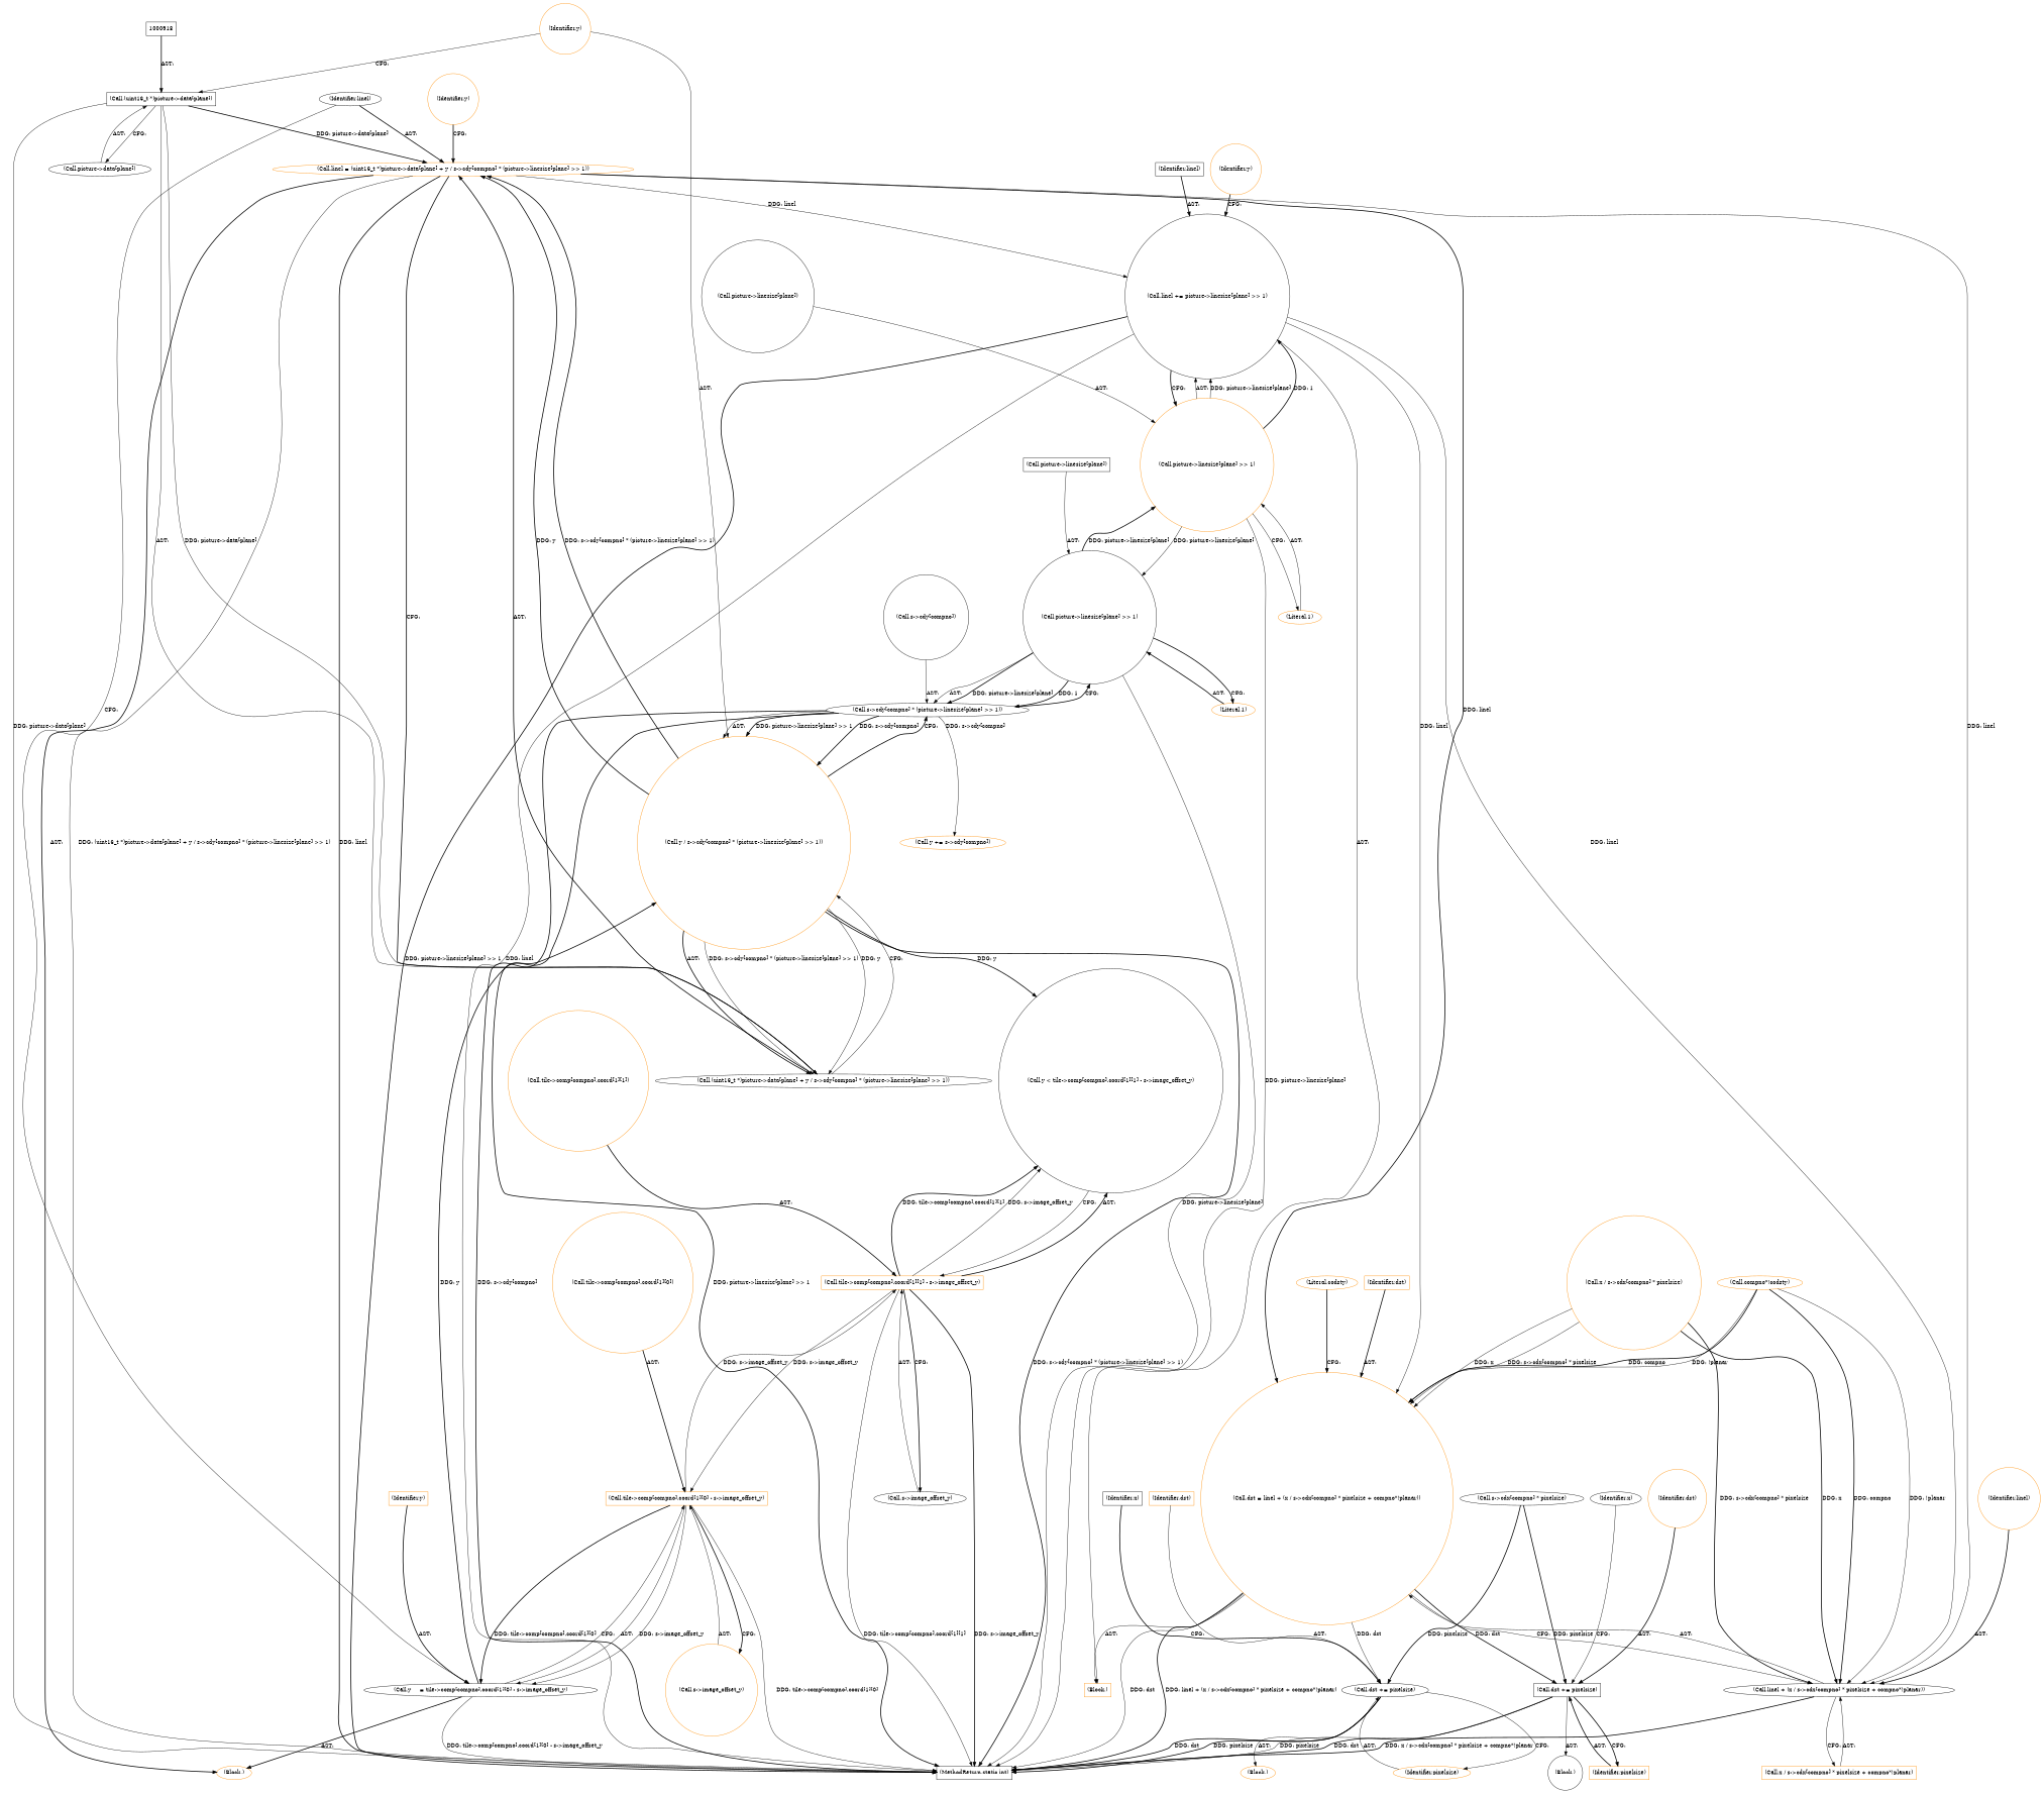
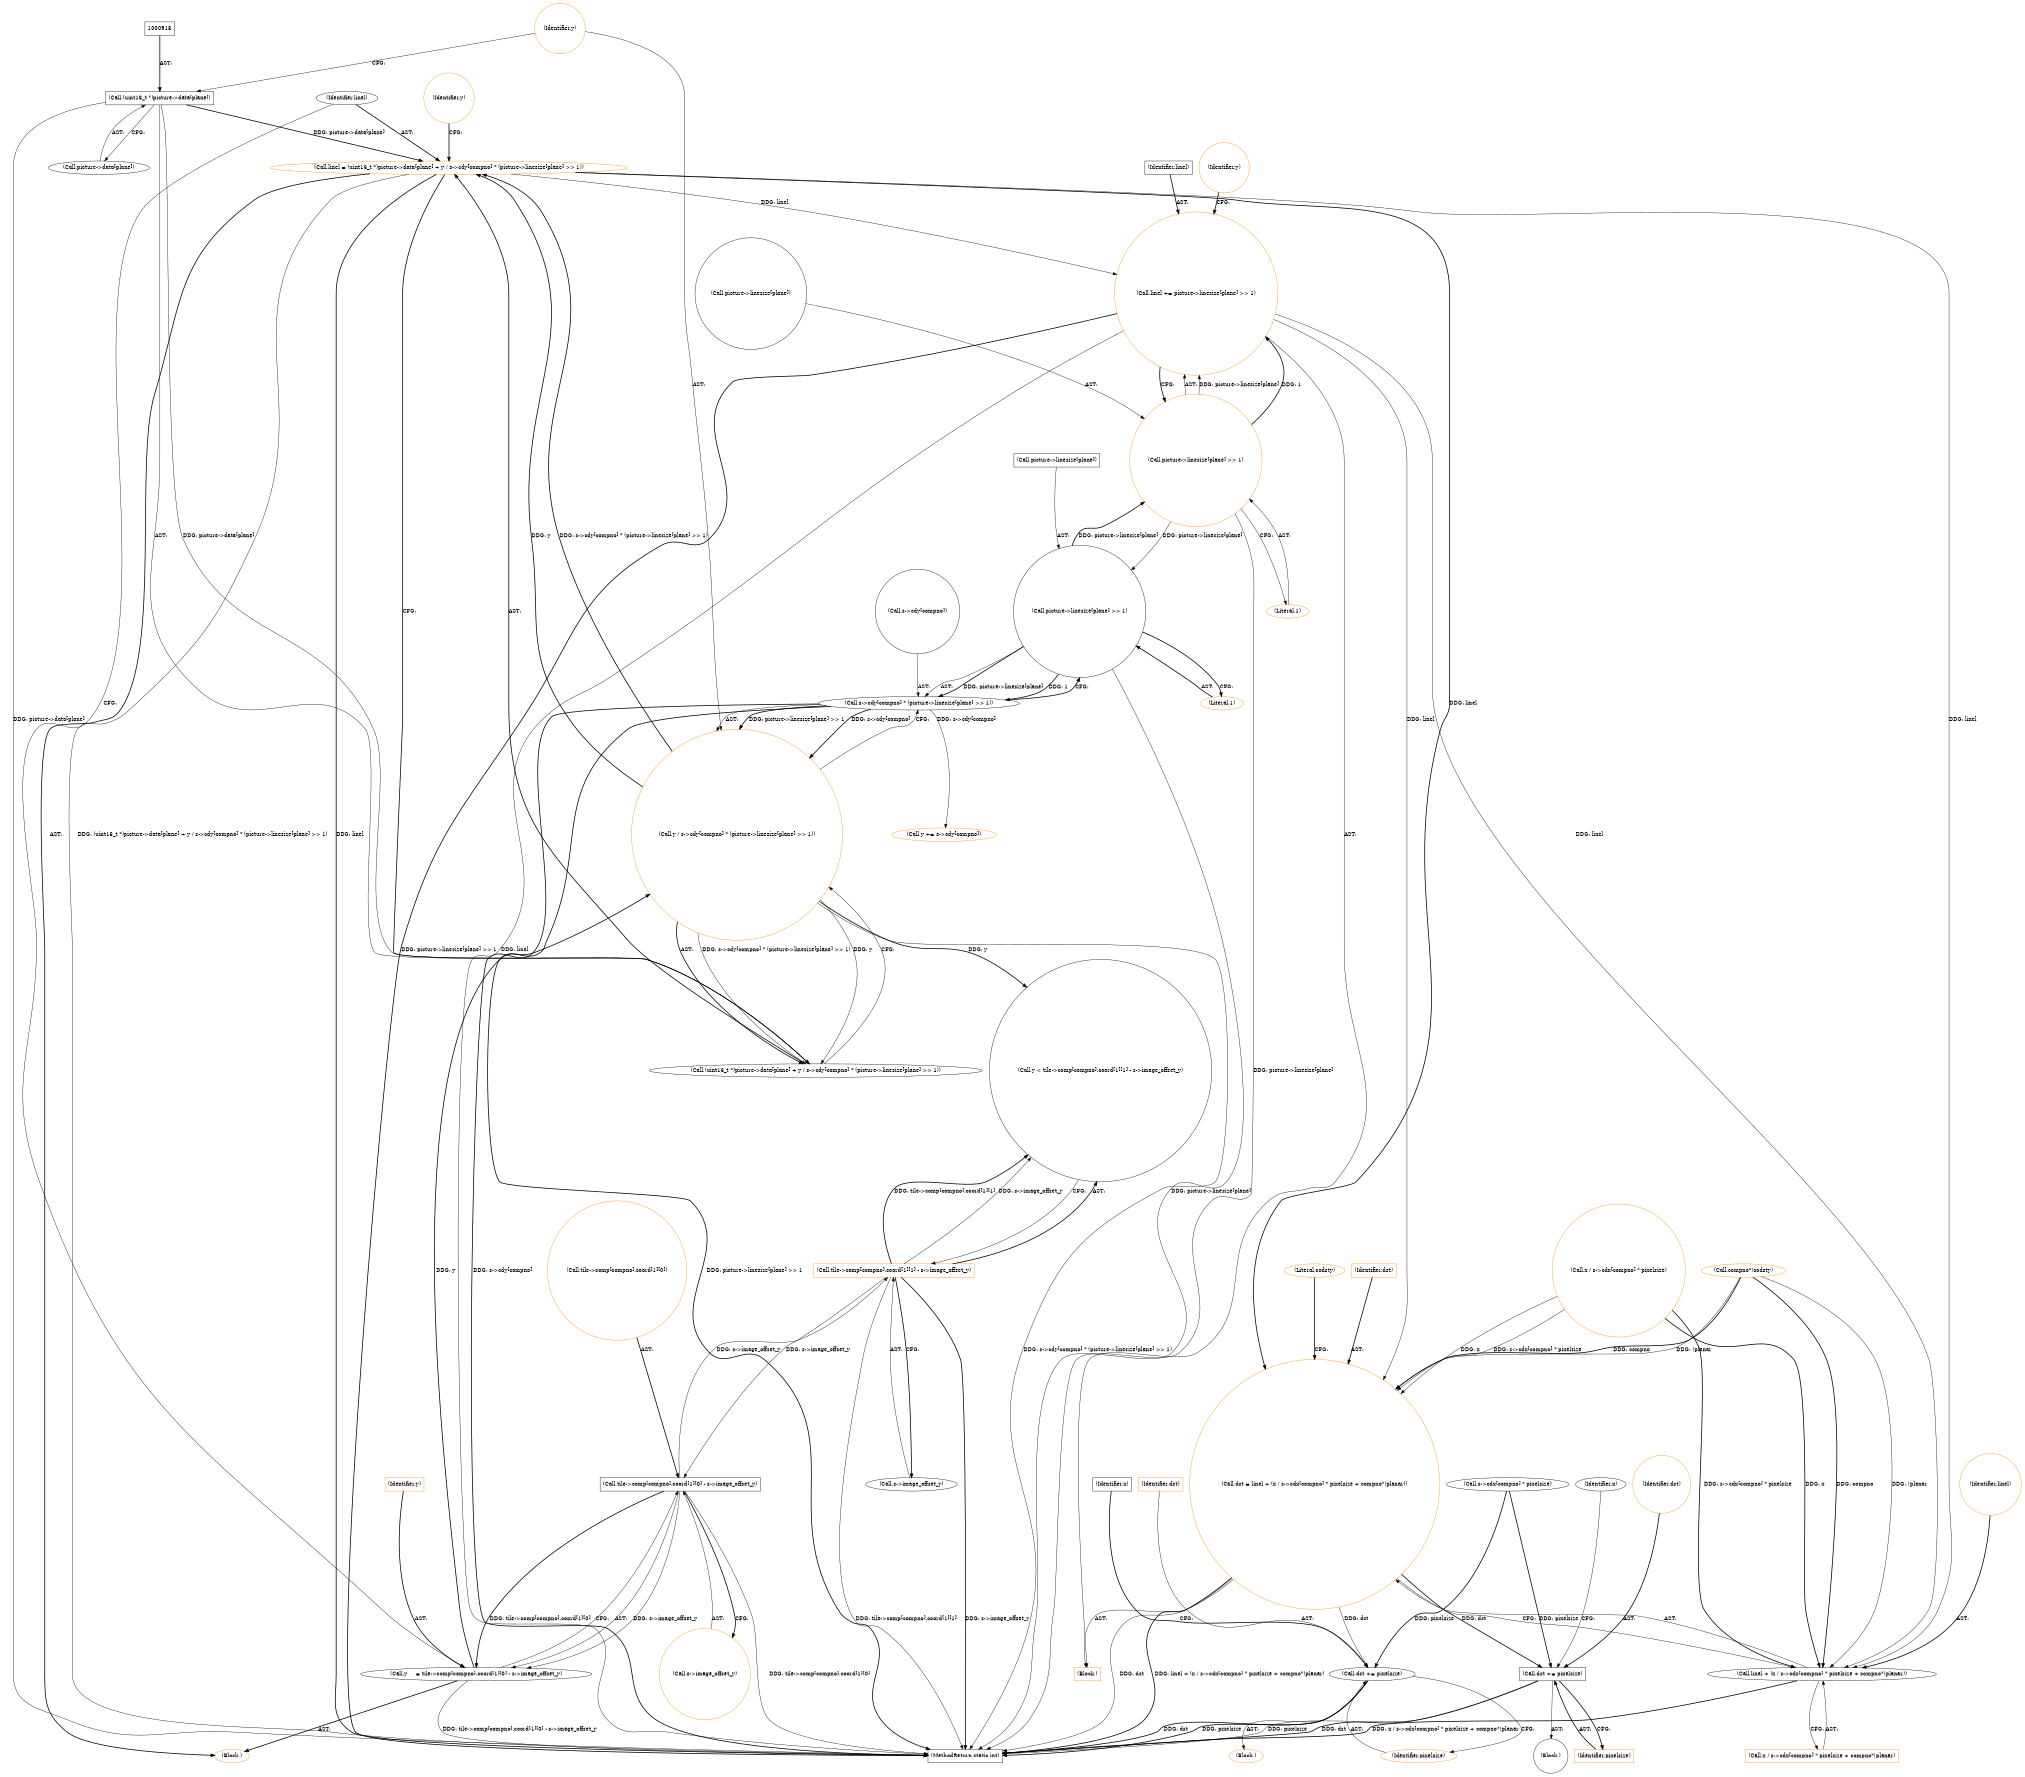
  digraph {
    node [color=darkorange shape=ellipse]
    edge [style=solid]
    n1 [label="(Call,linel = (uint16_t *)picture->data[plane] + y / s->cdy[compno] * (picture->linesize[plane] >> 1))"]
    n2 [label="(Call,dst = linel + (x / s->cdx[compno] * pixelsize + compno*!planar))" shape=circle]
    n3 [color=black label="(Call,linel + (x / s->cdx[compno] * pixelsize + compno*!planar))"]
-   n4 [color=black label="(Call,linel += picture->linesize[plane] >> 1)" shape=circle]
+   n4 [label="(Call,linel += picture->linesize[plane] >> 1)" shape=circle]
    n5 [label="(Block,)"]
    n6 [color=black label="(MethodReturn,static int)" shape=box]
    n7 [color=black label="(Call,(uint16_t *)picture->data[plane] + y / s->cdy[compno] * (picture->linesize[plane] >> 1))"]
    n8 [color=black label="(Call,dst += pixelsize)"]
    n9 [color=black label="(Call,dst += pixelsize)" shape=box]
    n10 [label="(Block,)" shape=box]
    n11 [label="(Call,x / s->cdx[compno] * pixelsize + compno*!planar)" shape=box]
    n12 [label="(Call,picture->linesize[plane] >> 1)" shape=circle]
    n13 [label="(Call,y / s->cdy[compno] * (picture->linesize[plane] >> 1))" shape=circle]
    n14 [color=black label="(Call,(uint16_t *)picture->data[plane])" shape=box]
    n15 [color=black label="(Call,picture->data[plane])"]
    n16 [color=black label="(Call,s->cdy[compno] * (picture->linesize[plane] >> 1))"]
    n17 [color=black label="(Call,y < tile->comp[compno].coord[1][1] - s->image_offset_y)" shape=circle]
    n18 [color=black label="(Call,picture->linesize[plane] >> 1)" shape=circle]
    n19 [label="(Call,y += s->cdy[compno])"]
    n20 [label="(Call,tile->comp[compno].coord[1][1] - s->image_offset_y)" shape=box]
    n21 [color=black label="(Call,y     = tile->comp[compno].coord[1][0] - s->image_offset_y)"]
-   n22 [label="(Call,tile->comp[compno].coord[1][0] - s->image_offset_y)" shape=box]
+   n22 [color=black label="(Call,tile->comp[compno].coord[1][0] - s->image_offset_y)" shape=box]
    n23 [label="(Call,s->image_offset_y)" shape=circle]
    n24 [color=black label="(Call,s->image_offset_y)"]
    n25 [label="(Literal,1)"]
    n26 [label="(Literal,1)"]
    n27 [label="(Block,)"]
    n28 [label="(Identifier,pixelsize)"]
    n29 [color=black label="(Block,)" shape=circle]
    n30 [label="(Identifier,pixelsize)" shape=box]
    n31 [label="(Identifier,y)" shape=circle]
    n32 [label="(Identifier,y)" shape=circle]
    n33 [color=black label="(Call,picture->linesize[plane])" shape=box]
    n34 [label="(Identifier,dst)" shape=circle]
    n35 [color=black label="(Identifier,x)" shape=box]
    n36 [color=black label="(Identifier,linel)"]
-   n37 [label="(Call,tile->comp[compno].coord[1][1])" shape=circle]
    n38 [label="(Literal,codsty)"]
    n39 [label="(Call,x / s->cdx[compno] * pixelsize)" shape=circle]
    n40 [label="(Identifier,dst)" shape=box]
    n41 [color=black label="(Call,picture->linesize[plane])" shape=circle]
    n42 [label="(Identifier,linel)" shape=circle]
    n43 [label="(Identifier,dst)" shape=box]
    n44 [color=black label="(Identifier,linel)" shape=box]
    n45 [label="(Call,tile->comp[compno].coord[1][0])" shape=circle]
    n46 [label="(Identifier,y)" shape=box]
    n47 [label="(Call,compno*!codsty)"]
    n48 [color=black label="(Identifier,x)"]
    n49 [color=black label="(Call,s->cdx[compno] * pixelsize)"]
    n50 [color=black label="(Call,s->cdy[compno])" shape=circle]
    n51 [label="(Identifier,y)" shape=circle]
    1000918 [color=black shape=box]
    n1 -> n2 [label="DDG: linel" style=bold]
    n1 -> n3 [label="DDG: linel"]
    n1 -> n4 [label="DDG: linel"]
    n1 -> n5 [label="AST: " style=bold]
    n1 -> n6 [label="DDG: (uint16_t *)picture->data[plane] + y / s->cdy[compno] * (picture->linesize[plane] >> 1)"]
    n1 -> n6 [label="DDG: linel" style=bold]
    n1 -> n7 [label="CFG: " style=bold]
    n2 -> n3 [label="CFG: "]
    n2 -> n6 [label="DDG: dst"]
    n2 -> n6 [label="DDG: linel + (x / s->cdx[compno] * pixelsize + compno*!planar)" style=bold]
    n2 -> n8 [label="DDG: dst"]
    n2 -> n9 [label="DDG: dst" style=bold]
    n2 -> n10 [label="AST: "]
    n3 -> n2 [label="AST: "]
    n3 -> n6 [label="DDG: x / s->cdx[compno] * pixelsize + compno*!planar" style=bold]
    n3 -> n11 [label="CFG: "]
    n4 -> n2 [label="DDG: linel"]
    n4 -> n3 [label="DDG: linel"]
    n4 -> n6 [label="DDG: picture->linesize[plane] >> 1" style=bold]
    n4 -> n6 [label="DDG: linel"]
    n4 -> n10 [label="AST: "]
    n4 -> n12 [label="CFG: " style=bold]
    n7 -> n1 [label="AST: " style=bold]
    n7 -> n13 [label="CFG: "]
    n8 -> n6 [label="DDG: pixelsize" style=bold]
    n8 -> n6 [label="DDG: dst" style=bold]
    n8 -> n27 [label="AST: "]
    n8 -> n28 [label="CFG: "]
    n9 -> n6 [label="DDG: dst" style=bold]
    n9 -> n6 [label="DDG: pixelsize"]
    n9 -> n29 [label="AST: "]
    n9 -> n30 [label="CFG: " style=bold]
    n11 -> n3 [label="AST: "]
    n12 -> n4 [label="AST: "]
    n12 -> n4 [label="DDG: picture->linesize[plane]"]
    n12 -> n4 [label="DDG: 1" style=bold]
    n12 -> n6 [label="DDG: picture->linesize[plane]"]
    n12 -> n18 [label="DDG: picture->linesize[plane]"]
    n12 -> n26 [label="CFG: "]
    n13 -> n1 [label="DDG: y" style=bold]
    n13 -> n1 [label="DDG: s->cdy[compno] * (picture->linesize[plane] >> 1)" style=bold]
-   n13 -> n6 [label="DDG: s->cdy[compno] * (picture->linesize[plane] >> 1)" style=bold]
+   n13 -> n6 [label="DDG: s->cdy[compno] * (picture->linesize[plane] >> 1)"]
    n13 -> n7 [label="AST: " style=bold]
    n13 -> n7 [label="DDG: y"]
    n13 -> n7 [label="DDG: s->cdy[compno] * (picture->linesize[plane] >> 1)"]
-   n13 -> n16 [label="CFG: " style=bold]
+   n13 -> n16 [label="CFG: "]
    n13 -> n17 [label="DDG: y" style=bold]
    n14 -> n1 [label="DDG: picture->data[plane]" style=bold]
    n14 -> n6 [label="DDG: picture->data[plane]"]
    n14 -> n7 [label="AST: "]
    n14 -> n7 [label="DDG: picture->data[plane]"]
    n14 -> n15 [label="CFG: "]
    n15 -> n14 [label="AST: "]
    n16 -> n6 [label="DDG: s->cdy[compno]" style=bold]
    n16 -> n6 [label="DDG: picture->linesize[plane] >> 1" style=bold]
    n16 -> n13 [label="AST: "]
    n16 -> n13 [label="DDG: s->cdy[compno]" style=bold]
    n16 -> n13 [label="DDG: picture->linesize[plane] >> 1" style=bold]
    n16 -> n18 [label="CFG: " style=bold]
    n16 -> n19 [label="DDG: s->cdy[compno]"]
    n17 -> n20 [label="CFG: "]
    n18 -> n6 [label="DDG: picture->linesize[plane]"]
    n18 -> n12 [label="DDG: picture->linesize[plane]" style=bold]
    n18 -> n16 [label="AST: "]
    n18 -> n16 [label="DDG: picture->linesize[plane]" style=bold]
    n18 -> n16 [label="DDG: 1" style=bold]
    n18 -> n25 [label="CFG: " style=bold]
    n20 -> n6 [label="DDG: tile->comp[compno].coord[1][1]"]
    n20 -> n6 [label="DDG: s->image_offset_y" style=bold]
    n20 -> n17 [label="AST: " style=bold]
    n20 -> n17 [label="DDG: tile->comp[compno].coord[1][1]" style=bold]
    n20 -> n17 [label="DDG: s->image_offset_y"]
    n20 -> n22 [label="DDG: s->image_offset_y"]
    n20 -> n24 [label="CFG: " style=bold]
    n21 -> n5 [label="AST: " style=bold]
    n21 -> n6 [label="DDG: tile->comp[compno].coord[1][0] - s->image_offset_y"]
    n21 -> n13 [label="DDG: y" style=bold]
    n21 -> n22 [label="CFG: "]
    n22 -> n6 [label="DDG: tile->comp[compno].coord[1][0]"]
    n22 -> n20 [label="DDG: s->image_offset_y"]
    n22 -> n21 [label="AST: "]
    n22 -> n21 [label="DDG: tile->comp[compno].coord[1][0]" style=bold]
    n22 -> n21 [label="DDG: s->image_offset_y"]
    n22 -> n23 [label="CFG: " style=bold]
    n23 -> n22 [label="AST: "]
    n24 -> n20 [label="AST: "]
    n25 -> n18 [label="AST: " style=bold]
    n26 -> n12 [label="AST: "]
    n28 -> n8 [label="AST: "]
    n30 -> n9 [label="AST: " style=bold]
    n31 -> n13 [label="AST: "]
    n31 -> n14 [label="CFG: "]
    n32 -> n1 [label="CFG: " style=bold]
    n33 -> n18 [label="AST: "]
    n34 -> n9 [label="AST: " style=bold]
    n35 -> n8 [label="CFG: " style=bold]
    n36 -> n1 [label="AST: " style=bold]
    n36 -> n21 [label="CFG: "]
-   n37 -> n20 [label="AST: " style=bold]
    n38 -> n2 [label="CFG: " style=bold]
    n39 -> n2 [label="DDG: x"]
    n39 -> n2 [label="DDG: s->cdx[compno] * pixelsize"]
    n39 -> n3 [label="DDG: x" style=bold]
    n39 -> n3 [label="DDG: s->cdx[compno] * pixelsize" style=bold]
    n40 -> n2 [label="AST: " style=bold]
    n41 -> n12 [label="AST: "]
    n42 -> n3 [label="AST: " style=bold]
    n43 -> n8 [label="AST: "]
    n44 -> n4 [label="AST: " style=bold]
    n45 -> n22 [label="AST: " style=bold]
    n46 -> n21 [label="AST: " style=bold]
    n47 -> n2 [label="DDG: compno" style=bold]
    n47 -> n2 [label="DDG: !planar"]
    n47 -> n3 [label="DDG: compno" style=bold]
    n47 -> n3 [label="DDG: !planar"]
    n48 -> n9 [label="CFG: "]
    n49 -> n8 [label="DDG: pixelsize" style=bold]
    n49 -> n9 [label="DDG: pixelsize" style=bold]
    n50 -> n16 [label="AST: "]
    n51 -> n4 [label="CFG: " style=bold]
    1000918 -> n14 [label="AST: " style=bold]
  }
